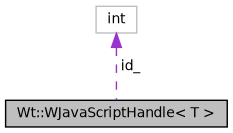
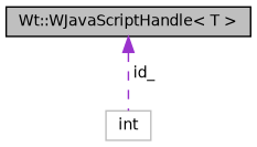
  digraph {
    node [fontname=Helvetica fontsize=10 shape=record style=filled]
    n1 [color=black fillcolor=grey75 fontcolor=black height=0.2 label="Wt::WJavaScriptHandle\< T \>" width=0.4]
    n2 [color=grey75 fillcolor=white height=0.2 label=int width=0.4]
-   n2 -> n1 [color=darkorchid3 dir=back fontname=Helvetica fontsize=10 label=" id_" labelfontname=Helvetica labelfontsize=10 style=dashed]
+   n1 -> n2 [color=darkorchid3 dir=back fontname=Helvetica fontsize=10 label=" id_" labelfontname=Helvetica labelfontsize=10 style=dashed]
  }
